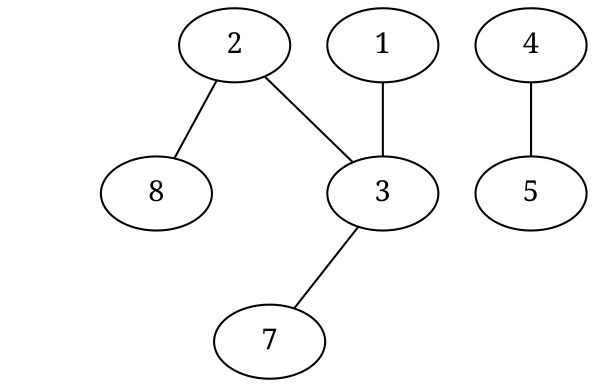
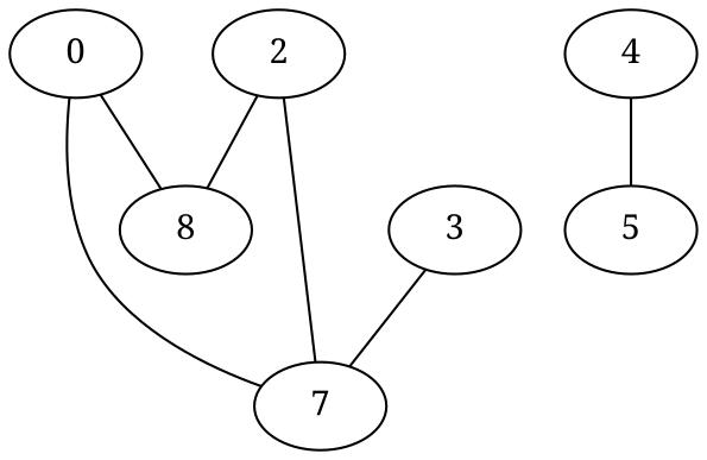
  graph {
    fontname="Noto Serif"
    node [fontname="Noto Serif" type=corner]
    edge [fontname="Noto Serif" frequency=1 type0=line]
+   0 [x=87 y=79]
    n2 [label=8 x=431 y=84]
    7 [x=73 y=442]
-   1 [x=524 y=541]
    3 [x=534 y=-13]
    5 [x=-14 y=523]
    4 [x=-20 y=-11]
    2 [x=439 y=452]
-   1 -- 3 [angle0=-1.55]
+   0 -- n2 [angle0=.01]
+   0 -- 7 [angle0=-1.53]
    3 -- 7 [angle0=-.00]
    4 -- 5 [angle0=1.56]
    2 -- n2 [angle0=1.55]
-   2 -- 3 [angle0=.03]
+   2 -- 7 [angle0=.03]
  }
